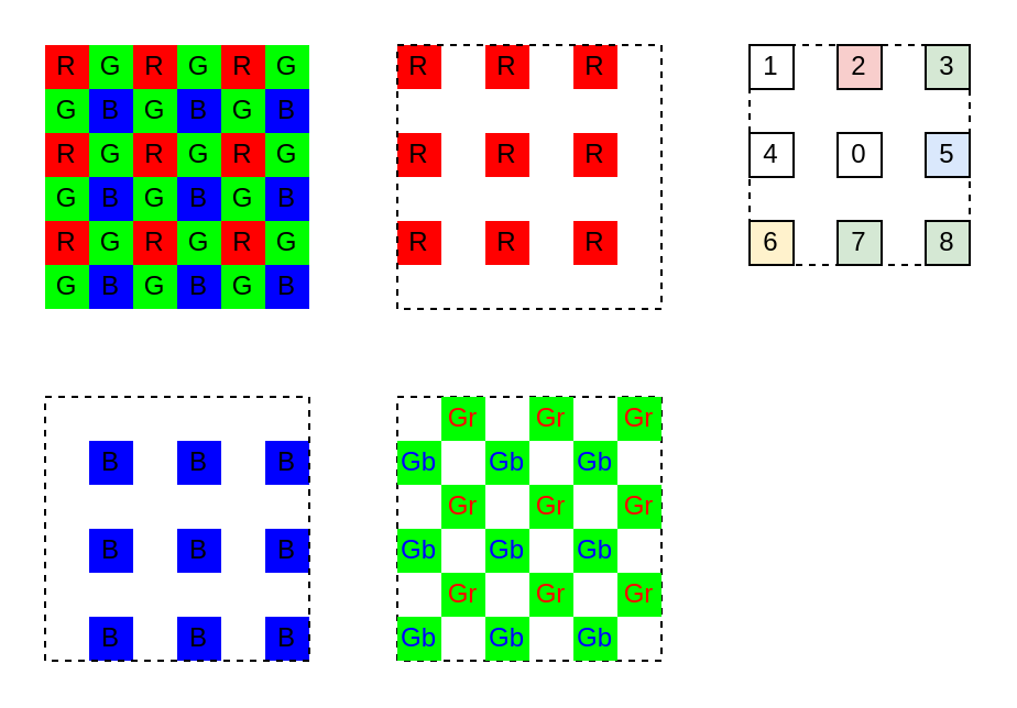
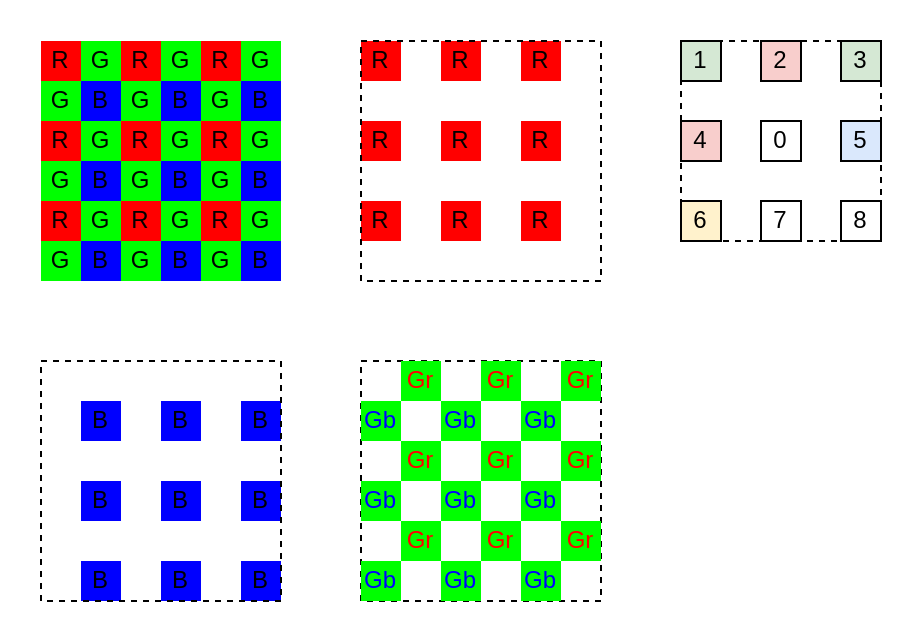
  <mxCell id="0" />
  <mxCell id="1" parent="0" />
  <mxCell id="2" value="" style="whiteSpace=wrap;html=1;aspect=fixed;fillColor=none;dashed=1;" vertex="1" parent="1"><mxGeometry x="180" y="180" width="120" height="120" as="geometry" /></mxCell>
  <mxCell id="3" value="R" style="whiteSpace=wrap;html=1;aspect=fixed;strokeColor=none;fillColor=#FF0000;" vertex="1" parent="1"><mxGeometry x="60" y="60" width="20" height="20" as="geometry" /></mxCell>
  <mxCell id="4" value="G" style="whiteSpace=wrap;html=1;aspect=fixed;strokeColor=none;fillColor=#00FF00;" vertex="1" parent="1"><mxGeometry x="80" y="60" width="20" height="20" as="geometry" /></mxCell>
  <mxCell id="5" value="G" style="whiteSpace=wrap;html=1;aspect=fixed;strokeColor=none;fillColor=#00FF00;" vertex="1" parent="1"><mxGeometry x="60" y="80" width="20" height="20" as="geometry" /></mxCell>
  <mxCell id="6" value="B" style="whiteSpace=wrap;html=1;aspect=fixed;strokeColor=none;fillColor=#0000FF;" vertex="1" parent="1"><mxGeometry x="80" y="80" width="20" height="20" as="geometry" /></mxCell>
  <mxCell id="7" value="R" style="whiteSpace=wrap;html=1;aspect=fixed;strokeColor=none;fillColor=#FF0000;" vertex="1" parent="1"><mxGeometry x="100" y="60" width="20" height="20" as="geometry" /></mxCell>
  <mxCell id="8" value="G" style="whiteSpace=wrap;html=1;aspect=fixed;strokeColor=none;fillColor=#00FF00;" vertex="1" parent="1"><mxGeometry x="120" y="60" width="20" height="20" as="geometry" /></mxCell>
  <mxCell id="9" value="G" style="whiteSpace=wrap;html=1;aspect=fixed;strokeColor=none;fillColor=#00FF00;" vertex="1" parent="1"><mxGeometry x="100" y="80" width="20" height="20" as="geometry" /></mxCell>
  <mxCell id="10" value="B" style="whiteSpace=wrap;html=1;aspect=fixed;strokeColor=none;fillColor=#0000FF;" vertex="1" parent="1"><mxGeometry x="120" y="80" width="20" height="20" as="geometry" /></mxCell>
  <mxCell id="11" value="R" style="whiteSpace=wrap;html=1;aspect=fixed;strokeColor=none;fillColor=#FF0000;" vertex="1" parent="1"><mxGeometry x="60" y="100" width="20" height="20" as="geometry" /></mxCell>
  <mxCell id="12" value="G" style="whiteSpace=wrap;html=1;aspect=fixed;strokeColor=none;fillColor=#00FF00;" vertex="1" parent="1"><mxGeometry x="80" y="100" width="20" height="20" as="geometry" /></mxCell>
  <mxCell id="13" value="G" style="whiteSpace=wrap;html=1;aspect=fixed;strokeColor=none;fillColor=#00FF00;" vertex="1" parent="1"><mxGeometry x="60" y="120" width="20" height="20" as="geometry" /></mxCell>
  <mxCell id="14" value="B" style="whiteSpace=wrap;html=1;aspect=fixed;strokeColor=none;fillColor=#0000FF;" vertex="1" parent="1"><mxGeometry x="80" y="120" width="20" height="20" as="geometry" /></mxCell>
  <mxCell id="15" value="R" style="whiteSpace=wrap;html=1;aspect=fixed;strokeColor=none;fillColor=#FF0000;" vertex="1" parent="1"><mxGeometry x="100" y="100" width="20" height="20" as="geometry" /></mxCell>
  <mxCell id="16" value="G" style="whiteSpace=wrap;html=1;aspect=fixed;strokeColor=none;fillColor=#00FF00;" vertex="1" parent="1"><mxGeometry x="120" y="100" width="20" height="20" as="geometry" /></mxCell>
  <mxCell id="17" value="G" style="whiteSpace=wrap;html=1;aspect=fixed;strokeColor=none;fillColor=#00FF00;" vertex="1" parent="1"><mxGeometry x="100" y="120" width="20" height="20" as="geometry" /></mxCell>
  <mxCell id="18" value="B" style="whiteSpace=wrap;html=1;aspect=fixed;strokeColor=none;fillColor=#0000FF;" vertex="1" parent="1"><mxGeometry x="120" y="120" width="20" height="20" as="geometry" /></mxCell>
  <mxCell id="19" value="R" style="whiteSpace=wrap;html=1;aspect=fixed;strokeColor=none;fillColor=#FF0000;" vertex="1" parent="1"><mxGeometry x="60" y="20" width="20" height="20" as="geometry" /></mxCell>
  <mxCell id="20" value="G" style="whiteSpace=wrap;html=1;aspect=fixed;strokeColor=none;fillColor=#00FF00;" vertex="1" parent="1"><mxGeometry x="80" y="20" width="20" height="20" as="geometry" /></mxCell>
  <mxCell id="21" value="G" style="whiteSpace=wrap;html=1;aspect=fixed;strokeColor=none;fillColor=#00FF00;" vertex="1" parent="1"><mxGeometry x="60" y="40" width="20" height="20" as="geometry" /></mxCell>
  <mxCell id="22" value="B" style="whiteSpace=wrap;html=1;aspect=fixed;strokeColor=none;fillColor=#0000FF;" vertex="1" parent="1"><mxGeometry x="80" y="40" width="20" height="20" as="geometry" /></mxCell>
  <mxCell id="23" value="R" style="whiteSpace=wrap;html=1;aspect=fixed;strokeColor=none;fillColor=#FF0000;" vertex="1" parent="1"><mxGeometry x="100" y="20" width="20" height="20" as="geometry" /></mxCell>
  <mxCell id="24" value="G" style="whiteSpace=wrap;html=1;aspect=fixed;strokeColor=none;fillColor=#00FF00;" vertex="1" parent="1"><mxGeometry x="120" y="20" width="20" height="20" as="geometry" /></mxCell>
  <mxCell id="25" value="G" style="whiteSpace=wrap;html=1;aspect=fixed;strokeColor=none;fillColor=#00FF00;" vertex="1" parent="1"><mxGeometry x="100" y="40" width="20" height="20" as="geometry" /></mxCell>
  <mxCell id="26" value="B" style="whiteSpace=wrap;html=1;aspect=fixed;strokeColor=none;fillColor=#0000FF;" vertex="1" parent="1"><mxGeometry x="120" y="40" width="20" height="20" as="geometry" /></mxCell>
  <mxCell id="27" value="R" style="whiteSpace=wrap;html=1;aspect=fixed;strokeColor=none;fillColor=#FF0000;" vertex="1" parent="1"><mxGeometry x="20" y="60" width="20" height="20" as="geometry" /></mxCell>
  <mxCell id="28" value="G" style="whiteSpace=wrap;html=1;aspect=fixed;strokeColor=none;fillColor=#00FF00;" vertex="1" parent="1"><mxGeometry x="40" y="60" width="20" height="20" as="geometry" /></mxCell>
  <mxCell id="29" value="G" style="whiteSpace=wrap;html=1;aspect=fixed;strokeColor=none;fillColor=#00FF00;" vertex="1" parent="1"><mxGeometry x="20" y="80" width="20" height="20" as="geometry" /></mxCell>
  <mxCell id="30" value="B" style="whiteSpace=wrap;html=1;aspect=fixed;strokeColor=none;fillColor=#0000FF;" vertex="1" parent="1"><mxGeometry x="40" y="80" width="20" height="20" as="geometry" /></mxCell>
  <mxCell id="31" value="R" style="whiteSpace=wrap;html=1;aspect=fixed;strokeColor=none;fillColor=#FF0000;" vertex="1" parent="1"><mxGeometry x="20" y="100" width="20" height="20" as="geometry" /></mxCell>
  <mxCell id="32" value="G" style="whiteSpace=wrap;html=1;aspect=fixed;strokeColor=none;fillColor=#00FF00;" vertex="1" parent="1"><mxGeometry x="40" y="100" width="20" height="20" as="geometry" /></mxCell>
  <mxCell id="33" value="G" style="whiteSpace=wrap;html=1;aspect=fixed;strokeColor=none;fillColor=#00FF00;" vertex="1" parent="1"><mxGeometry x="20" y="120" width="20" height="20" as="geometry" /></mxCell>
  <mxCell id="34" value="B" style="whiteSpace=wrap;html=1;aspect=fixed;strokeColor=none;fillColor=#0000FF;" vertex="1" parent="1"><mxGeometry x="40" y="120" width="20" height="20" as="geometry" /></mxCell>
  <mxCell id="35" value="R" style="whiteSpace=wrap;html=1;aspect=fixed;strokeColor=none;fillColor=#FF0000;" vertex="1" parent="1"><mxGeometry x="20" y="20" width="20" height="20" as="geometry" /></mxCell>
  <mxCell id="36" value="G" style="whiteSpace=wrap;html=1;aspect=fixed;strokeColor=none;fillColor=#00FF00;" vertex="1" parent="1"><mxGeometry x="40" y="20" width="20" height="20" as="geometry" /></mxCell>
  <mxCell id="37" value="G" style="whiteSpace=wrap;html=1;aspect=fixed;strokeColor=none;fillColor=#00FF00;" vertex="1" parent="1"><mxGeometry x="20" y="40" width="20" height="20" as="geometry" /></mxCell>
  <mxCell id="38" value="B" style="whiteSpace=wrap;html=1;aspect=fixed;strokeColor=none;fillColor=#0000FF;" vertex="1" parent="1"><mxGeometry x="40" y="40" width="20" height="20" as="geometry" /></mxCell>
  <mxCell id="39" value="R" style="whiteSpace=wrap;html=1;aspect=fixed;strokeColor=none;fillColor=#FF0000;" vertex="1" parent="1"><mxGeometry x="220" y="60" width="20" height="20" as="geometry" /></mxCell>
  <mxCell id="40" value="R" style="whiteSpace=wrap;html=1;aspect=fixed;strokeColor=none;fillColor=#FF0000;" vertex="1" parent="1"><mxGeometry x="260" y="60" width="20" height="20" as="geometry" /></mxCell>
  <mxCell id="41" value="R" style="whiteSpace=wrap;html=1;aspect=fixed;strokeColor=none;fillColor=#FF0000;" vertex="1" parent="1"><mxGeometry x="220" y="100" width="20" height="20" as="geometry" /></mxCell>
  <mxCell id="42" value="R" style="whiteSpace=wrap;html=1;aspect=fixed;strokeColor=none;fillColor=#FF0000;" vertex="1" parent="1"><mxGeometry x="260" y="100" width="20" height="20" as="geometry" /></mxCell>
  <mxCell id="43" value="R" style="whiteSpace=wrap;html=1;aspect=fixed;strokeColor=none;fillColor=#FF0000;" vertex="1" parent="1"><mxGeometry x="220" y="20" width="20" height="20" as="geometry" /></mxCell>
  <mxCell id="44" value="R" style="whiteSpace=wrap;html=1;aspect=fixed;strokeColor=none;fillColor=#FF0000;" vertex="1" parent="1"><mxGeometry x="260" y="20" width="20" height="20" as="geometry" /></mxCell>
  <mxCell id="45" value="R" style="whiteSpace=wrap;html=1;aspect=fixed;strokeColor=none;fillColor=#FF0000;" vertex="1" parent="1"><mxGeometry x="180" y="60" width="20" height="20" as="geometry" /></mxCell>
  <mxCell id="46" value="R" style="whiteSpace=wrap;html=1;aspect=fixed;strokeColor=none;fillColor=#FF0000;" vertex="1" parent="1"><mxGeometry x="180" y="100" width="20" height="20" as="geometry" /></mxCell>
  <mxCell id="47" value="R" style="whiteSpace=wrap;html=1;aspect=fixed;strokeColor=none;fillColor=#FF0000;" vertex="1" parent="1"><mxGeometry x="180" y="20" width="20" height="20" as="geometry" /></mxCell>
  <mxCell id="48" value="R" style="whiteSpace=wrap;html=1;aspect=fixed;strokeColor=none;fillColor=#FF0000;" vertex="1" parent="1"><mxGeometry x="220" y="60" width="20" height="20" as="geometry" /></mxCell>
  <mxCell id="49" value="R" style="whiteSpace=wrap;html=1;aspect=fixed;strokeColor=none;fillColor=#FF0000;" vertex="1" parent="1"><mxGeometry x="260" y="60" width="20" height="20" as="geometry" /></mxCell>
  <mxCell id="50" value="R" style="whiteSpace=wrap;html=1;aspect=fixed;strokeColor=none;fillColor=#FF0000;" vertex="1" parent="1"><mxGeometry x="220" y="100" width="20" height="20" as="geometry" /></mxCell>
  <mxCell id="51" value="R" style="whiteSpace=wrap;html=1;aspect=fixed;strokeColor=none;fillColor=#FF0000;" vertex="1" parent="1"><mxGeometry x="260" y="100" width="20" height="20" as="geometry" /></mxCell>
  <mxCell id="52" value="R" style="whiteSpace=wrap;html=1;aspect=fixed;strokeColor=none;fillColor=#FF0000;" vertex="1" parent="1"><mxGeometry x="220" y="20" width="20" height="20" as="geometry" /></mxCell>
  <mxCell id="53" value="R" style="whiteSpace=wrap;html=1;aspect=fixed;strokeColor=none;fillColor=#FF0000;" vertex="1" parent="1"><mxGeometry x="260" y="20" width="20" height="20" as="geometry" /></mxCell>
  <mxCell id="54" value="R" style="whiteSpace=wrap;html=1;aspect=fixed;strokeColor=none;fillColor=#FF0000;" vertex="1" parent="1"><mxGeometry x="180" y="60" width="20" height="20" as="geometry" /></mxCell>
  <mxCell id="55" value="R" style="whiteSpace=wrap;html=1;aspect=fixed;strokeColor=none;fillColor=#FF0000;" vertex="1" parent="1"><mxGeometry x="180" y="100" width="20" height="20" as="geometry" /></mxCell>
  <mxCell id="56" value="R" style="whiteSpace=wrap;html=1;aspect=fixed;strokeColor=none;fillColor=#FF0000;" vertex="1" parent="1"><mxGeometry x="180" y="20" width="20" height="20" as="geometry" /></mxCell>
  <mxCell id="57" value="B" style="whiteSpace=wrap;html=1;aspect=fixed;strokeColor=none;fillColor=#0000FF;" vertex="1" parent="1"><mxGeometry x="80" y="240" width="20" height="20" as="geometry" /></mxCell>
  <mxCell id="58" value="B" style="whiteSpace=wrap;html=1;aspect=fixed;strokeColor=none;fillColor=#0000FF;" vertex="1" parent="1"><mxGeometry x="120" y="240" width="20" height="20" as="geometry" /></mxCell>
  <mxCell id="59" value="B" style="whiteSpace=wrap;html=1;aspect=fixed;strokeColor=none;fillColor=#0000FF;" vertex="1" parent="1"><mxGeometry x="80" y="280" width="20" height="20" as="geometry" /></mxCell>
  <mxCell id="60" value="B" style="whiteSpace=wrap;html=1;aspect=fixed;strokeColor=none;fillColor=#0000FF;" vertex="1" parent="1"><mxGeometry x="120" y="280" width="20" height="20" as="geometry" /></mxCell>
  <mxCell id="61" value="B" style="whiteSpace=wrap;html=1;aspect=fixed;strokeColor=none;fillColor=#0000FF;" vertex="1" parent="1"><mxGeometry x="80" y="200" width="20" height="20" as="geometry" /></mxCell>
  <mxCell id="62" value="B" style="whiteSpace=wrap;html=1;aspect=fixed;strokeColor=none;fillColor=#0000FF;" vertex="1" parent="1"><mxGeometry x="120" y="200" width="20" height="20" as="geometry" /></mxCell>
  <mxCell id="63" value="B" style="whiteSpace=wrap;html=1;aspect=fixed;strokeColor=none;fillColor=#0000FF;" vertex="1" parent="1"><mxGeometry x="40" y="240" width="20" height="20" as="geometry" /></mxCell>
  <mxCell id="64" value="B" style="whiteSpace=wrap;html=1;aspect=fixed;strokeColor=none;fillColor=#0000FF;" vertex="1" parent="1"><mxGeometry x="40" y="280" width="20" height="20" as="geometry" /></mxCell>
  <mxCell id="65" value="B" style="whiteSpace=wrap;html=1;aspect=fixed;strokeColor=none;fillColor=#0000FF;" vertex="1" parent="1"><mxGeometry x="40" y="200" width="20" height="20" as="geometry" /></mxCell>
  <mxCell id="66" value="" style="whiteSpace=wrap;html=1;aspect=fixed;fillColor=none;dashed=1;" vertex="1" parent="1"><mxGeometry x="180" y="20" width="120" height="120" as="geometry" /></mxCell>
  <mxCell id="67" value="" style="whiteSpace=wrap;html=1;aspect=fixed;fillColor=none;dashed=1;" vertex="1" parent="1"><mxGeometry x="20" y="180" width="120" height="120" as="geometry" /></mxCell>
  <mxCell id="68" value="Gr" style="whiteSpace=wrap;html=1;aspect=fixed;strokeColor=none;fillColor=#00FF00;fontColor=#ff0000;" vertex="1" parent="1"><mxGeometry x="240" y="220" width="20" height="20" as="geometry" /></mxCell>
  <mxCell id="69" value="Gb" style="whiteSpace=wrap;html=1;aspect=fixed;strokeColor=none;fillColor=#00FF00;fontColor=#0000ff;" vertex="1" parent="1"><mxGeometry x="220" y="240" width="20" height="20" as="geometry" /></mxCell>
  <mxCell id="70" value="Gr" style="whiteSpace=wrap;html=1;aspect=fixed;strokeColor=none;fillColor=#00FF00;fontColor=#ff0000;" vertex="1" parent="1"><mxGeometry x="280" y="220" width="20" height="20" as="geometry" /></mxCell>
  <mxCell id="71" value="Gb" style="whiteSpace=wrap;html=1;aspect=fixed;strokeColor=none;fillColor=#00FF00;fontColor=#0000ff;" vertex="1" parent="1"><mxGeometry x="260" y="240" width="20" height="20" as="geometry" /></mxCell>
  <mxCell id="72" value="Gr" style="whiteSpace=wrap;html=1;aspect=fixed;strokeColor=none;fillColor=#00FF00;fontColor=#ff0000;" vertex="1" parent="1"><mxGeometry x="240" y="260" width="20" height="20" as="geometry" /></mxCell>
  <mxCell id="73" value="Gb" style="whiteSpace=wrap;html=1;aspect=fixed;strokeColor=none;fillColor=#00FF00;fontColor=#0000ff;" vertex="1" parent="1"><mxGeometry x="220" y="280" width="20" height="20" as="geometry" /></mxCell>
  <mxCell id="74" value="Gr" style="whiteSpace=wrap;html=1;aspect=fixed;strokeColor=none;fillColor=#00FF00;fontColor=#ff0000;" vertex="1" parent="1"><mxGeometry x="280" y="260" width="20" height="20" as="geometry" /></mxCell>
  <mxCell id="75" value="Gb" style="whiteSpace=wrap;html=1;aspect=fixed;strokeColor=none;fillColor=#00FF00;fontColor=#0000ff;" vertex="1" parent="1"><mxGeometry x="260" y="280" width="20" height="20" as="geometry" /></mxCell>
  <mxCell id="76" value="Gr" style="whiteSpace=wrap;html=1;aspect=fixed;strokeColor=none;fillColor=#00FF00;fontColor=#ff0000;" vertex="1" parent="1"><mxGeometry x="240" y="180" width="20" height="20" as="geometry" /></mxCell>
  <mxCell id="77" value="Gb" style="whiteSpace=wrap;html=1;aspect=fixed;strokeColor=none;fillColor=#00FF00;fontColor=#0000ff;" vertex="1" parent="1"><mxGeometry x="220" y="200" width="20" height="20" as="geometry" /></mxCell>
  <mxCell id="78" value="Gr" style="whiteSpace=wrap;html=1;aspect=fixed;strokeColor=none;fillColor=#00FF00;fontColor=#ff0000;" vertex="1" parent="1"><mxGeometry x="280" y="180" width="20" height="20" as="geometry" /></mxCell>
  <mxCell id="79" value="Gb" style="whiteSpace=wrap;html=1;aspect=fixed;strokeColor=none;fillColor=#00FF00;fontColor=#0000ff;" vertex="1" parent="1"><mxGeometry x="260" y="200" width="20" height="20" as="geometry" /></mxCell>
  <mxCell id="80" value="Gr" style="whiteSpace=wrap;html=1;aspect=fixed;strokeColor=none;fillColor=#00FF00;fontColor=#ff0000;" vertex="1" parent="1"><mxGeometry x="200" y="220" width="20" height="20" as="geometry" /></mxCell>
  <mxCell id="81" value="Gb" style="whiteSpace=wrap;html=1;aspect=fixed;strokeColor=none;fillColor=#00FF00;fontColor=#0000ff;" vertex="1" parent="1"><mxGeometry x="180" y="240" width="20" height="20" as="geometry" /></mxCell>
  <mxCell id="82" value="Gr" style="whiteSpace=wrap;html=1;aspect=fixed;strokeColor=none;fillColor=#00FF00;fontColor=#ff0000;" vertex="1" parent="1"><mxGeometry x="200" y="260" width="20" height="20" as="geometry" /></mxCell>
  <mxCell id="83" value="Gb" style="whiteSpace=wrap;html=1;aspect=fixed;strokeColor=none;fillColor=#00FF00;fontColor=#0000ff;" vertex="1" parent="1"><mxGeometry x="180" y="280" width="20" height="20" as="geometry" /></mxCell>
  <mxCell id="84" value="Gr" style="whiteSpace=wrap;html=1;aspect=fixed;strokeColor=none;fillColor=#00FF00;fontColor=#ff0000;" vertex="1" parent="1"><mxGeometry x="200" y="180" width="20" height="20" as="geometry" /></mxCell>
  <mxCell id="85" value="Gb" style="whiteSpace=wrap;html=1;aspect=fixed;strokeColor=none;fillColor=#00FF00;fontColor=#0000ff;" vertex="1" parent="1"><mxGeometry x="180" y="200" width="20" height="20" as="geometry" /></mxCell>
  <mxCell id="86" value="R" style="whiteSpace=wrap;html=1;aspect=fixed;" vertex="1" parent="1"><mxGeometry x="380" y="60" width="20" height="20" as="geometry" /></mxCell>
  <mxCell id="87" value="R" style="whiteSpace=wrap;html=1;aspect=fixed;" vertex="1" parent="1"><mxGeometry x="420" y="60" width="20" height="20" as="geometry" /></mxCell>
  <mxCell id="88" value="R" style="whiteSpace=wrap;html=1;aspect=fixed;" vertex="1" parent="1"><mxGeometry x="380" y="100" width="20" height="20" as="geometry" /></mxCell>
  <mxCell id="89" value="R" style="whiteSpace=wrap;html=1;aspect=fixed;" vertex="1" parent="1"><mxGeometry x="420" y="100" width="20" height="20" as="geometry" /></mxCell>
  <mxCell id="90" value="R" style="whiteSpace=wrap;html=1;aspect=fixed;" vertex="1" parent="1"><mxGeometry x="380" y="20" width="20" height="20" as="geometry" /></mxCell>
  <mxCell id="91" value="R" style="whiteSpace=wrap;html=1;aspect=fixed;" vertex="1" parent="1"><mxGeometry x="420" y="20" width="20" height="20" as="geometry" /></mxCell>
  <mxCell id="92" value="R" style="whiteSpace=wrap;html=1;aspect=fixed;" vertex="1" parent="1"><mxGeometry x="340" y="60" width="20" height="20" as="geometry" /></mxCell>
  <mxCell id="93" value="R" style="whiteSpace=wrap;html=1;aspect=fixed;" vertex="1" parent="1"><mxGeometry x="340" y="100" width="20" height="20" as="geometry" /></mxCell>
  <mxCell id="94" value="R" style="whiteSpace=wrap;html=1;aspect=fixed;" vertex="1" parent="1"><mxGeometry x="340" y="20" width="20" height="20" as="geometry" /></mxCell>
  <mxCell id="95" value="0" style="whiteSpace=wrap;html=1;aspect=fixed;" vertex="1" parent="1"><mxGeometry x="380" y="60" width="20" height="20" as="geometry" /></mxCell>
  <mxCell id="96" value="5" style="whiteSpace=wrap;html=1;aspect=fixed;fillColor=#dae8fc;" vertex="1" parent="1"><mxGeometry x="420" y="60" width="20" height="20" as="geometry" /></mxCell>
- <mxCell id="97" value="7" style="whiteSpace=wrap;html=1;aspect=fixed;fillColor=#d5e8d4;" vertex="1" parent="1"><mxGeometry x="380" y="100" width="20" height="20" as="geometry" /></mxCell>
- <mxCell id="98" value="8" style="whiteSpace=wrap;html=1;aspect=fixed;fillColor=#d5e8d4;" vertex="1" parent="1"><mxGeometry x="420" y="100" width="20" height="20" as="geometry" /></mxCell>
+ <mxCell id="97" value="7" style="whiteSpace=wrap;html=1;aspect=fixed;" vertex="1" parent="1"><mxGeometry x="380" y="100" width="20" height="20" as="geometry" /></mxCell>
+ <mxCell id="98" value="8" style="whiteSpace=wrap;html=1;aspect=fixed;" vertex="1" parent="1"><mxGeometry x="420" y="100" width="20" height="20" as="geometry" /></mxCell>
  <mxCell id="99" value="2" style="whiteSpace=wrap;html=1;aspect=fixed;fillColor=#f8cecc;" vertex="1" parent="1"><mxGeometry x="380" y="20" width="20" height="20" as="geometry" /></mxCell>
  <mxCell id="100" value="3" style="whiteSpace=wrap;html=1;aspect=fixed;fillColor=#d5e8d4;" vertex="1" parent="1"><mxGeometry x="420" y="20" width="20" height="20" as="geometry" /></mxCell>
- <mxCell id="101" value="4" style="whiteSpace=wrap;html=1;aspect=fixed;" vertex="1" parent="1"><mxGeometry x="340" y="60" width="20" height="20" as="geometry" /></mxCell>
+ <mxCell id="101" value="4" style="whiteSpace=wrap;html=1;aspect=fixed;fillColor=#f8cecc;" vertex="1" parent="1"><mxGeometry x="340" y="60" width="20" height="20" as="geometry" /></mxCell>
  <mxCell id="102" value="6" style="whiteSpace=wrap;html=1;aspect=fixed;fillColor=#fff2cc;" vertex="1" parent="1"><mxGeometry x="340" y="100" width="20" height="20" as="geometry" /></mxCell>
- <mxCell id="103" value="1" style="whiteSpace=wrap;html=1;aspect=fixed;" vertex="1" parent="1"><mxGeometry x="340" y="20" width="20" height="20" as="geometry" /></mxCell>
+ <mxCell id="103" value="1" style="whiteSpace=wrap;html=1;aspect=fixed;fillColor=#d5e8d4;" vertex="1" parent="1"><mxGeometry x="340" y="20" width="20" height="20" as="geometry" /></mxCell>
  <mxCell id="104" value="" style="whiteSpace=wrap;html=1;aspect=fixed;fillColor=none;dashed=1;" vertex="1" parent="1"><mxGeometry x="340" y="20" width="100" height="100" as="geometry" /></mxCell>
